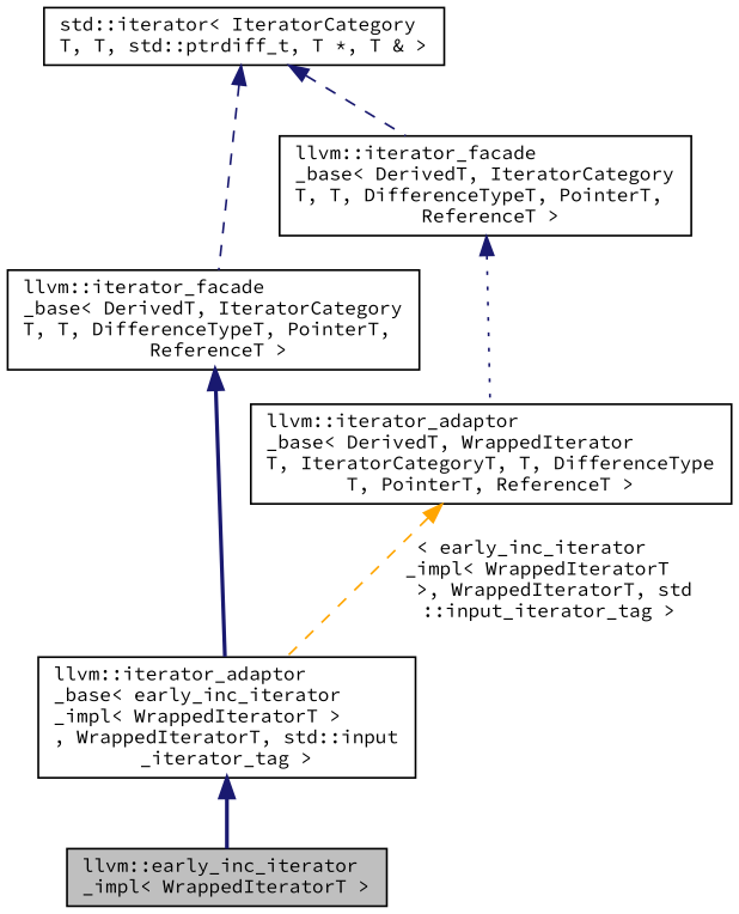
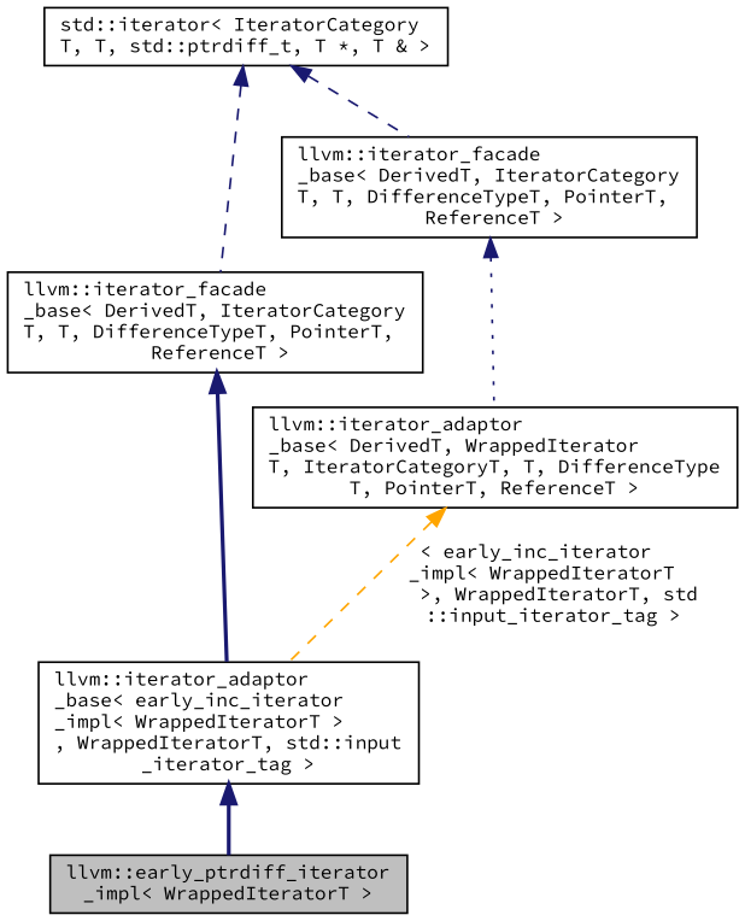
  digraph {
    rankdir=TB
    fontname="Source Code Pro"
    node [color=black fontname="Source Code Pro" fontsize=10 shape=box]
    edge [color=midnightblue dir=back fontname="Source Code Pro" fontsize=10 labelfontname=Helvetica labelfontsize=10 style=dashed]
-   n1 [fillcolor=grey75 fontcolor=black height=0.2 label="llvm::early_inc_iterator\l_impl\< WrappedIteratorT \>" style=filled width=0.4]
+   n1 [fillcolor=grey75 fontcolor=black height=0.2 label="llvm::early_ptrdiff_iterator\l_impl\< WrappedIteratorT \>" style=filled width=0.4]
    n2 [height=0.2 label="llvm::iterator_adaptor\l_base\< early_inc_iterator\l_impl\< WrappedIteratorT \>\l, WrappedIteratorT, std::input\l_iterator_tag \>" width=0.4]
    n3 [height=0.2 label="llvm::iterator_facade\l_base\< DerivedT, IteratorCategory\lT, T, DifferenceTypeT, PointerT,\l ReferenceT \>" width=0.4]
    n4 [height=0.2 label="std::iterator\< IteratorCategory\lT, T, std::ptrdiff_t, T *, T & \>" width=0.4]
    n5 [height=0.2 label="llvm::iterator_facade\l_base\< DerivedT, IteratorCategory\lT, T, DifferenceTypeT, PointerT,\l ReferenceT \>" width=0.4]
    n6 [height=0.2 label="llvm::iterator_adaptor\l_base\< DerivedT, WrappedIterator\lT, IteratorCategoryT, T, DifferenceType\lT, PointerT, ReferenceT \>" width=0.4]
    n2 -> n1 [style=bold]
    n3 -> n2 [style=bold]
    n4 -> n3
    n4 -> n5
    n5 -> n6 [style=dotted]
    n6 -> n2 [color=orange label=" \< early_inc_iterator\l_impl\< WrappedIteratorT\l \>, WrappedIteratorT, std\l::input_iterator_tag \>"]
  }
